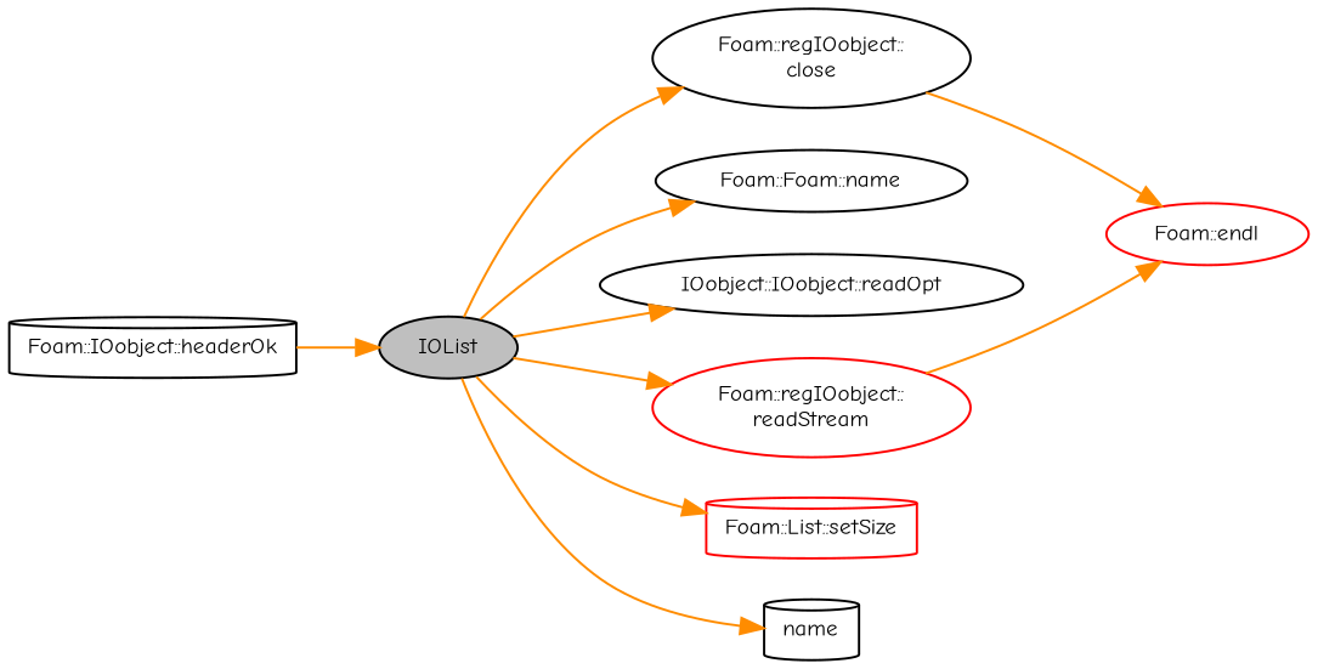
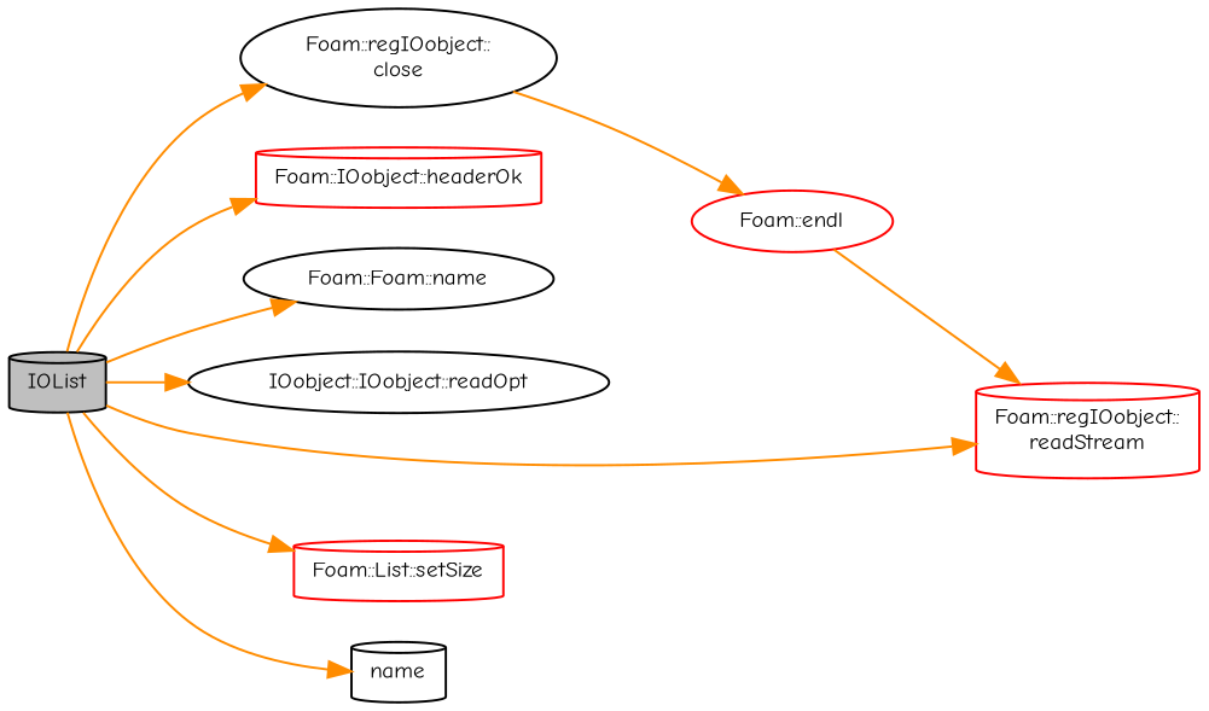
  digraph {
    fontname="Comic Neue"
    rankdir=LR
    node [color=black fontname="Comic Neue" fontsize=10 shape=ellipse]
    edge [color=darkorange fontname="Comic Neue" fontsize=10 labelfontname=Helvetica labelfontsize=10 style=solid]
-   n1 [fillcolor=grey75 fontcolor=black height=0.2 label=IOList style=filled width=0.4]
+   n1 [fillcolor=grey75 fontcolor=black height=0.2 label=IOList shape=cylinder style=filled width=0.4]
    n2 [height=0.2 label="Foam::regIOobject::\lclose" width=0.4]
-   n3 [height=0.2 label="Foam::IOobject::headerOk" shape=cylinder width=0.4]
+   n3 [color=red height=0.2 label="Foam::IOobject::headerOk" shape=cylinder width=0.4]
    n4 [height=0.2 label="Foam::Foam::name" width=0.4]
    n5 [height=0.2 label="IOobject::IOobject::readOpt" width=0.4]
-   n6 [color=red height=0.2 label="Foam::regIOobject::\lreadStream" width=0.4]
+   n6 [color=red height=0.2 label="Foam::regIOobject::\lreadStream" shape=cylinder width=0.4]
    n7 [color=red height=0.2 label="Foam::List::setSize" shape=cylinder width=0.4]
    n8 [height=0.2 label=name shape=cylinder width=0.4]
    n9 [color=red height=0.2 label="Foam::endl" width=0.4]
    n1 -> n2
-   n3 -> n1
+   n1 -> n3
    n1 -> n4
    n1 -> n5
    n1 -> n6
    n1 -> n7
    n1 -> n8
    n2 -> n9
-   n6 -> n9
+   n9 -> n6
  }
